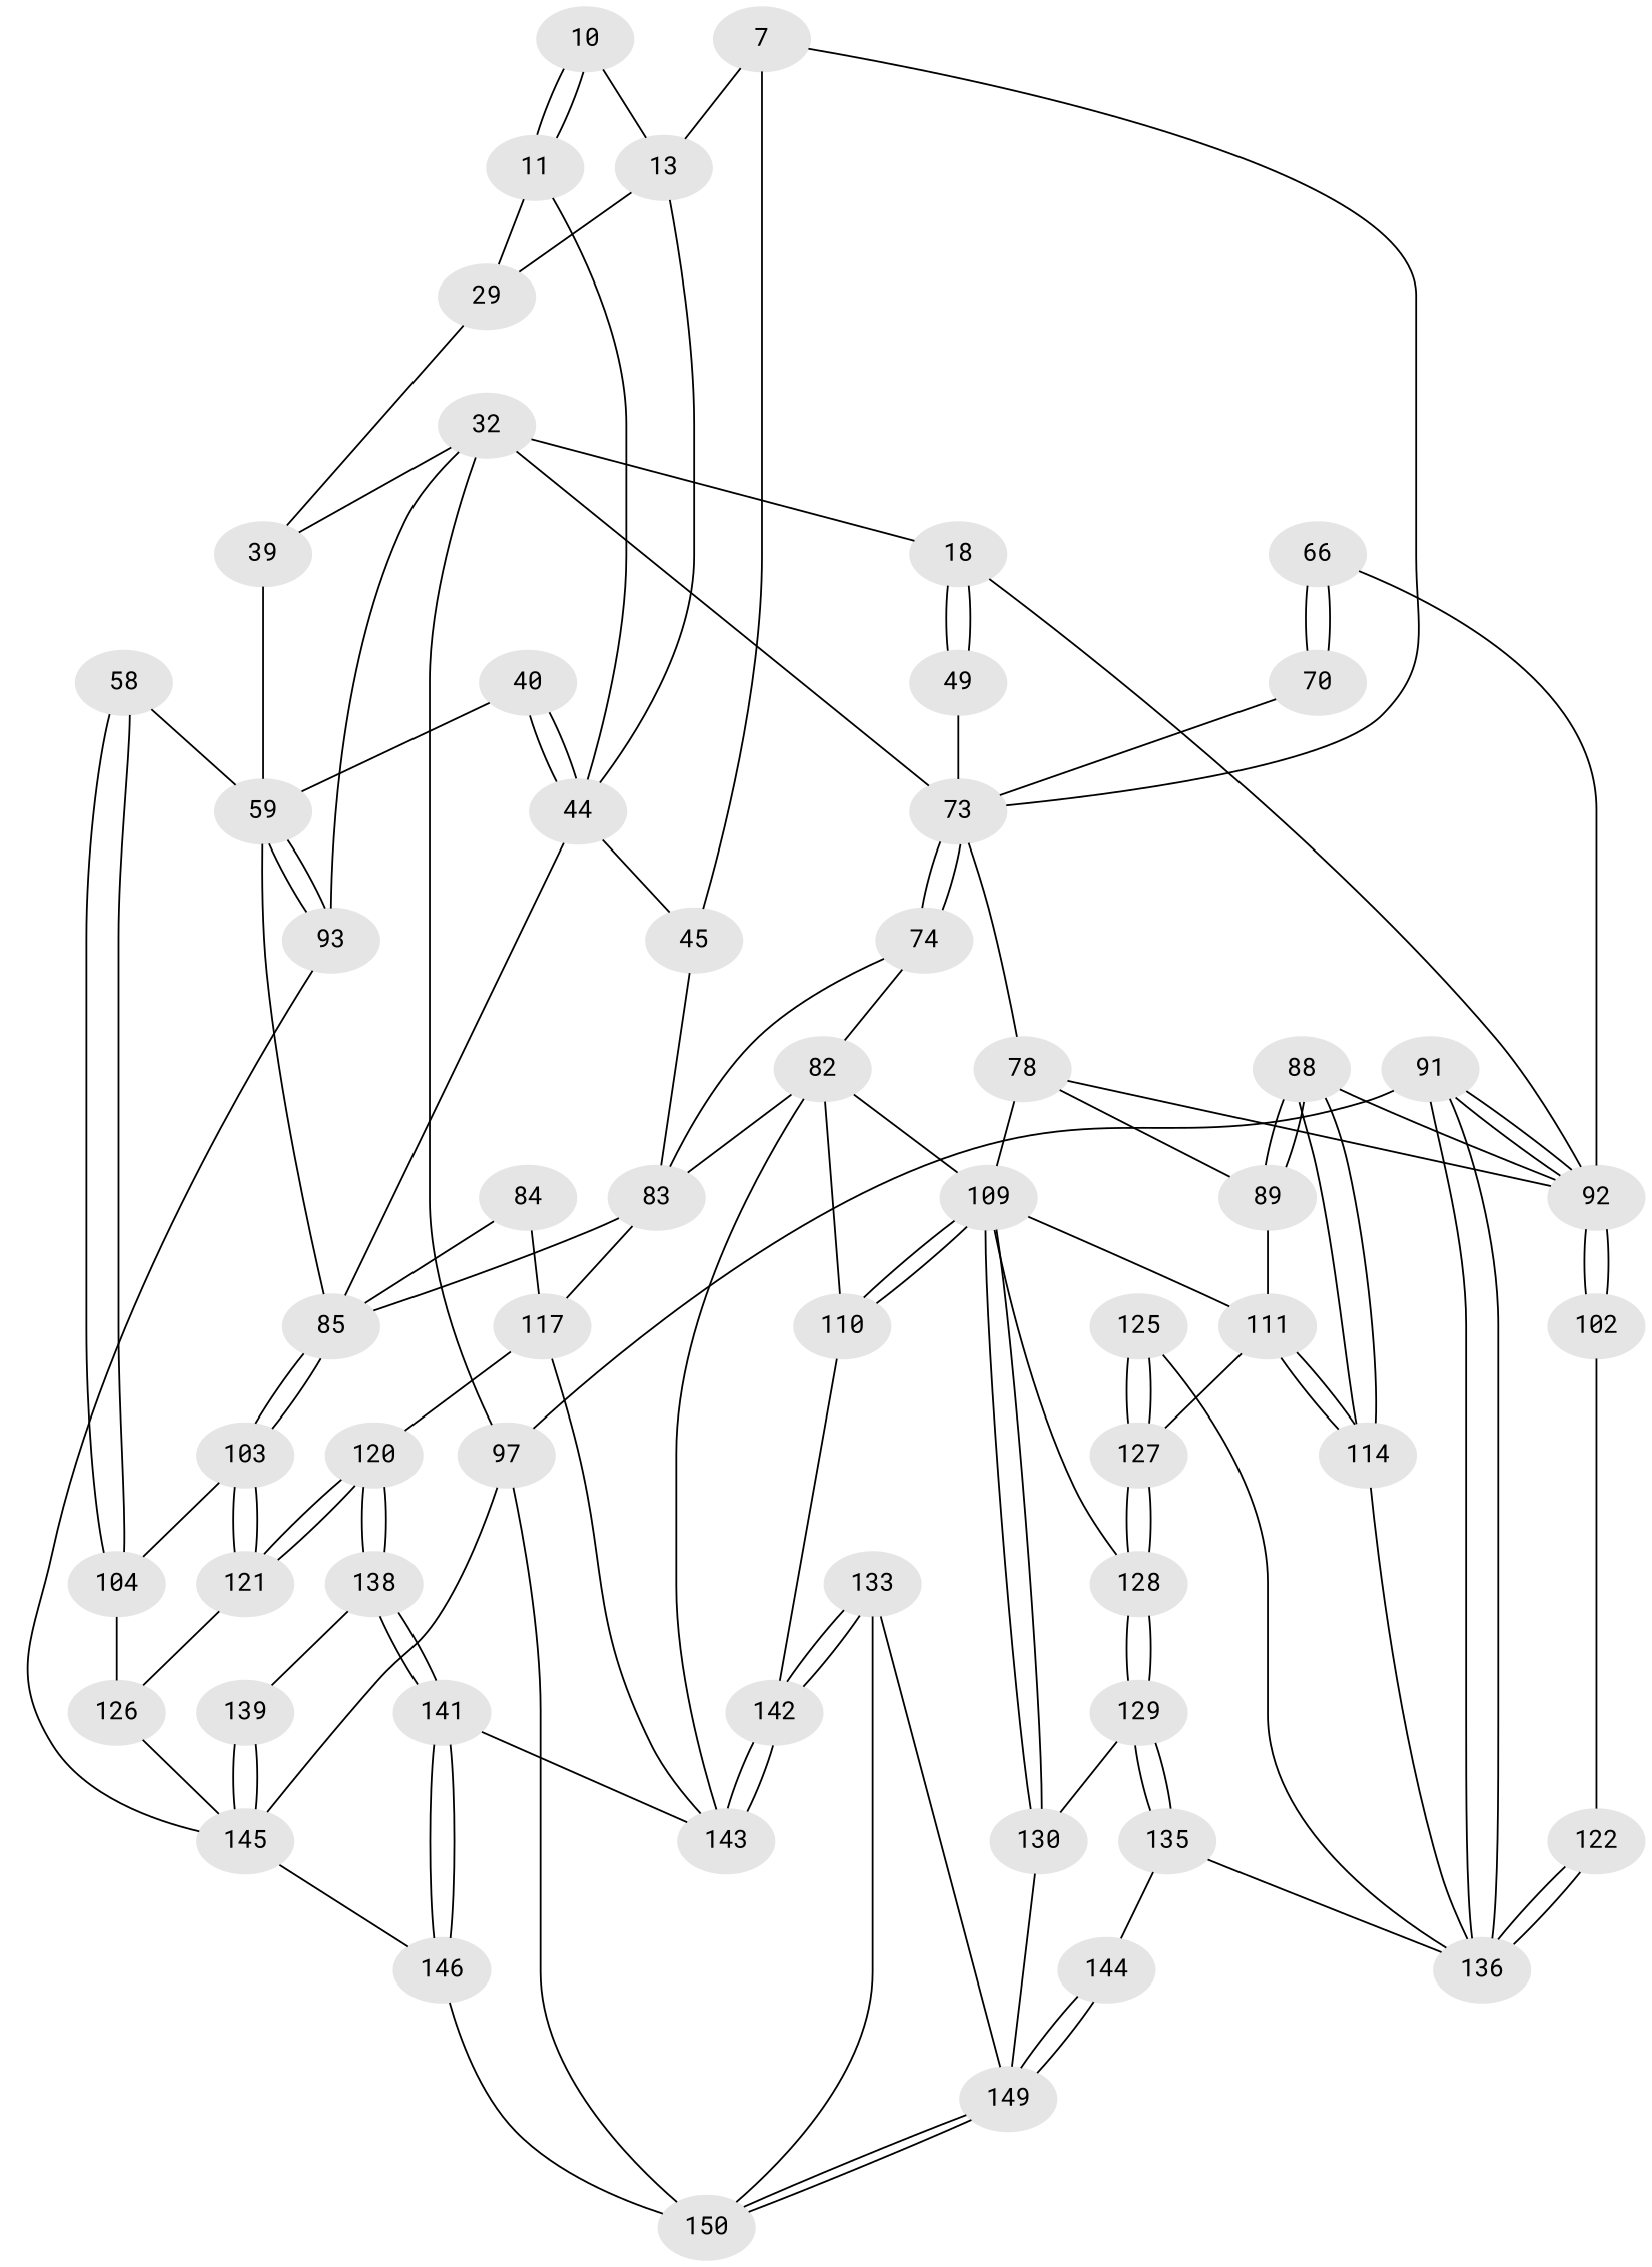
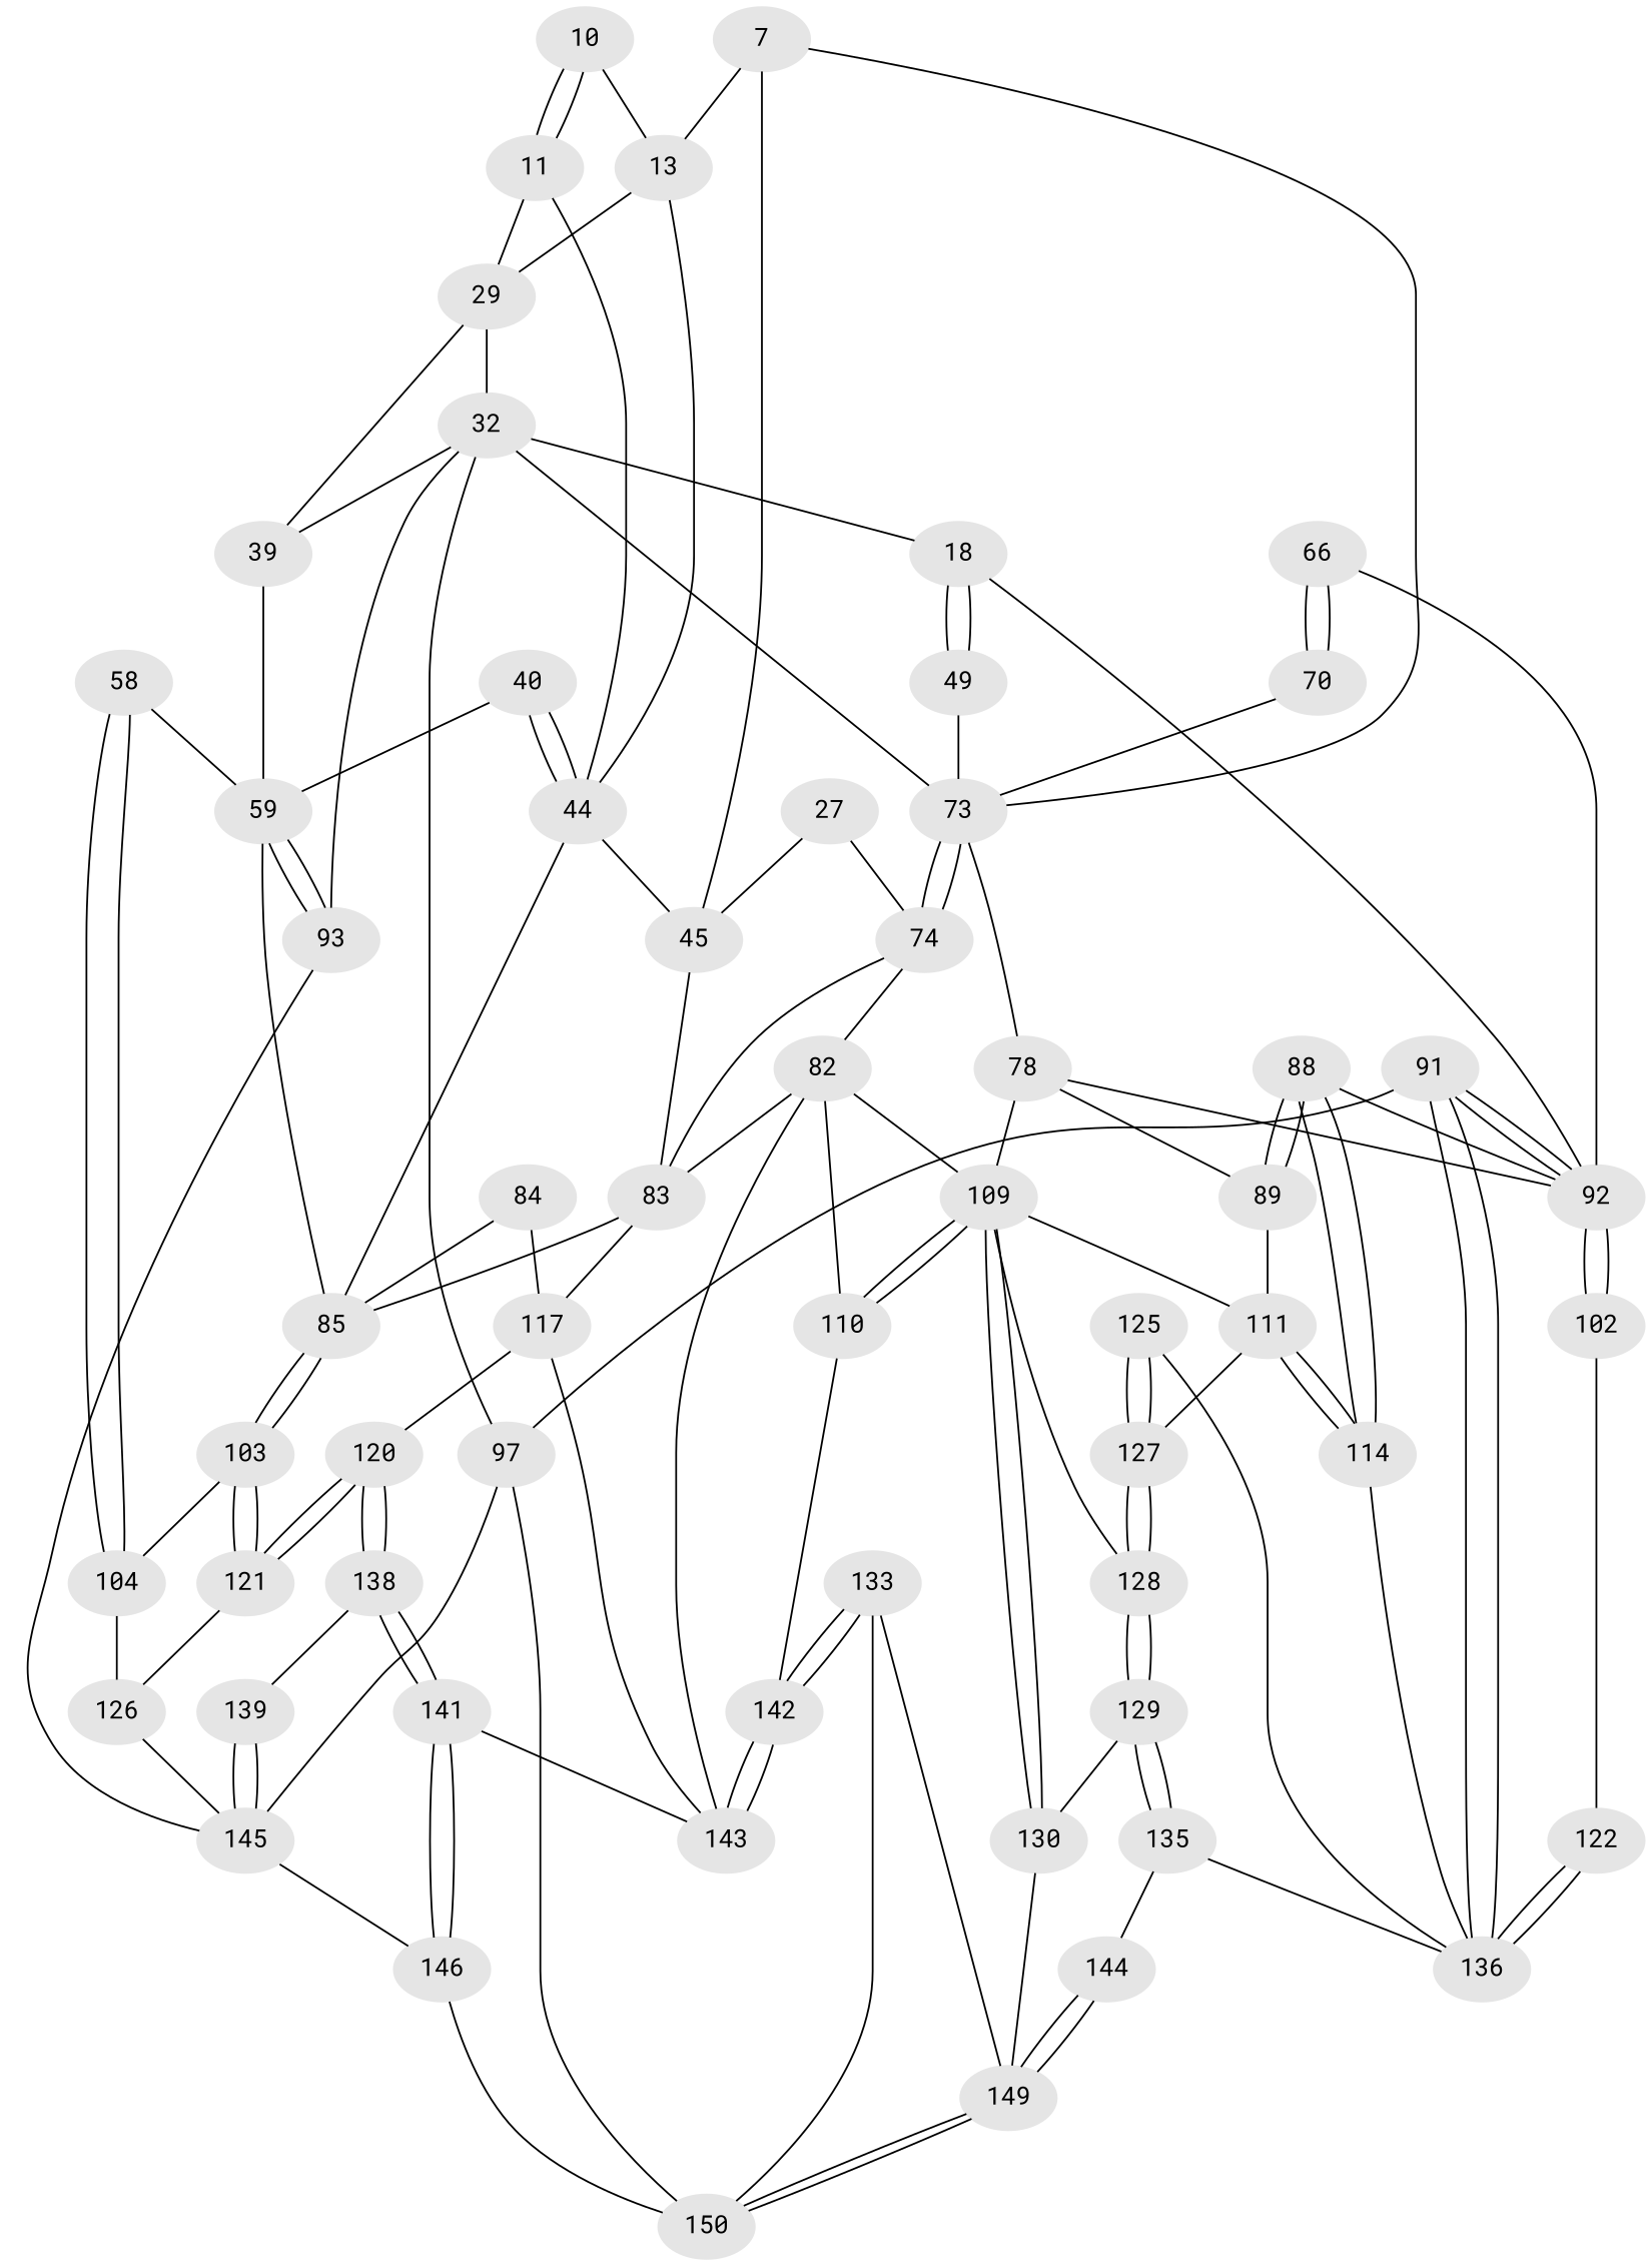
  graph {
    fontname="Roboto Mono"
    node [color=gray90 fontname="Roboto Mono" style=filled]
    edge [fontname="Roboto Mono"]
    13 [super="+8+9"]
    7
    45 [super="+33"]
    73 [super="+72+52"]
    29 [super="+28"]
    44 [super="+43+18+15"]
    83 [super="+68+54"]
    74 [super="+60+53"]
    78 [super="+77+76"]
    10
    11
    32 [super="+21+2+3+23"]
    39 [super="+30+31"]
    85 [super="+63+69"]
+   27
    82 [super="+81+80"]
    n17 [label=18 super="+34+35+36"]
    93 [super="+56"]
    97 [super="+90"]
    59 [super="+57"]
    49 [super="+47+37"]
    92 [super="+64+65+79+87"]
    145 [super="+96+137"]
    150 [super="+148"]
    40
    103
    117 [super="+86"]
    102
    58
    104
    126 [super="+105"]
    66
    70 [super="+67"]
    89
    109 [super="+108+99+98+101"]
    110
    143 [super="+140+116+115"]
    111 [super="+100"]
    128 [super="+107+106"]
    130
    142 [super="+119+118"]
    120
    84 [super="+75"]
    121
    88
    114
    136 [super="+134+123"]
    127 [super="+113+112"]
    91
    122
    146
    129
    149 [super="+132+131"]
    138
    139
    141
    125
    135
    144
    133
    13 -- 29
    13 -- 44
    7 -- 13
    7 -- 45
    7 -- 73
    45 -- 83
    73 -- 74 [weight=3]
    73 -- 74
    73 -- 78 [weight=2]
+   29 -- 32 [weight=2]
    29 -- 39 [weight=2]
    44 -- 45 [weight=2]
    44 -- 85
    83 -- 85
    83 -- 117
    74 -- 83
    74 -- 82
    78 -- 92
    78 -- 89
    78 -- 109
    10 -- 13 [weight=2]
    10 -- 11
    10 -- 11
    11 -- 29
    11 -- 44
    32 -- 73 [weight=2]
    32 -- 39
    32 -- n17 [weight=2]
    32 -- 93
    32 -- 97 [weight=2]
    39 -- 59 [weight=2]
    85 -- 103
    85 -- 103
+   27 -- 45 [weight=2]
+   27 -- 74
    82 -- 83
    82 -- 109
    82 -- 110
    82 -- 143
    n17 -- 49 [weight=2]
    n17 -- 49
    n17 -- 92
    93 -- 145
    97 -- 145
    97 -- 150 [weight=2]
    59 -- 85
    59 -- 93 [weight=2]
    59 -- 93
    49 -- 73 [weight=2]
    92 -- 102 [weight=2]
    92 -- 102
    145 -- 146
    40 -- 44 [weight=2]
    40 -- 44
    40 -- 59
    103 -- 104
    103 -- 121
    103 -- 121
    117 -- 143
    117 -- 120
    102 -- 122
    58 -- 59 [weight=2]
    58 -- 104
    58 -- 104
    104 -- 126
    126 -- 145 [weight=2]
    66 -- 92
    66 -- 70 [weight=2]
    66 -- 70
    70 -- 73 [weight=2]
    89 -- 111
    109 -- 110
    109 -- 110
    109 -- 111
    109 -- 128 [weight=2]
    109 -- 130
    109 -- 130
    110 -- 142
    111 -- 114
    111 -- 114
    111 -- 127
    128 -- 129
    128 -- 129
    130 -- 149
    142 -- 143 [weight=2]
    142 -- 143
    120 -- 121
    120 -- 121
    120 -- 138
    120 -- 138
    84 -- 85 [weight=3]
    84 -- 117
    121 -- 126
    88 -- 92
    88 -- 89
    88 -- 89
    88 -- 114
    88 -- 114
    114 -- 136
    127 -- 128 [weight=2]
    127 -- 128
    91 -- 97
    91 -- 92
    91 -- 92
    91 -- 136
    91 -- 136
    122 -- 136 [weight=2]
    122 -- 136
    146 -- 150
    129 -- 130
    129 -- 135
    129 -- 135
    149 -- 150
    149 -- 150
    138 -- 139
    138 -- 141
    138 -- 141
    139 -- 145 [weight=2]
    139 -- 145
    141 -- 143
    141 -- 146
    141 -- 146
    125 -- 136
    125 -- 127 [weight=2]
    125 -- 127
    135 -- 136
    135 -- 144
    144 -- 149 [weight=2]
    144 -- 149
    133 -- 150
    133 -- 142 [weight=2]
    133 -- 142
    133 -- 149
  }
